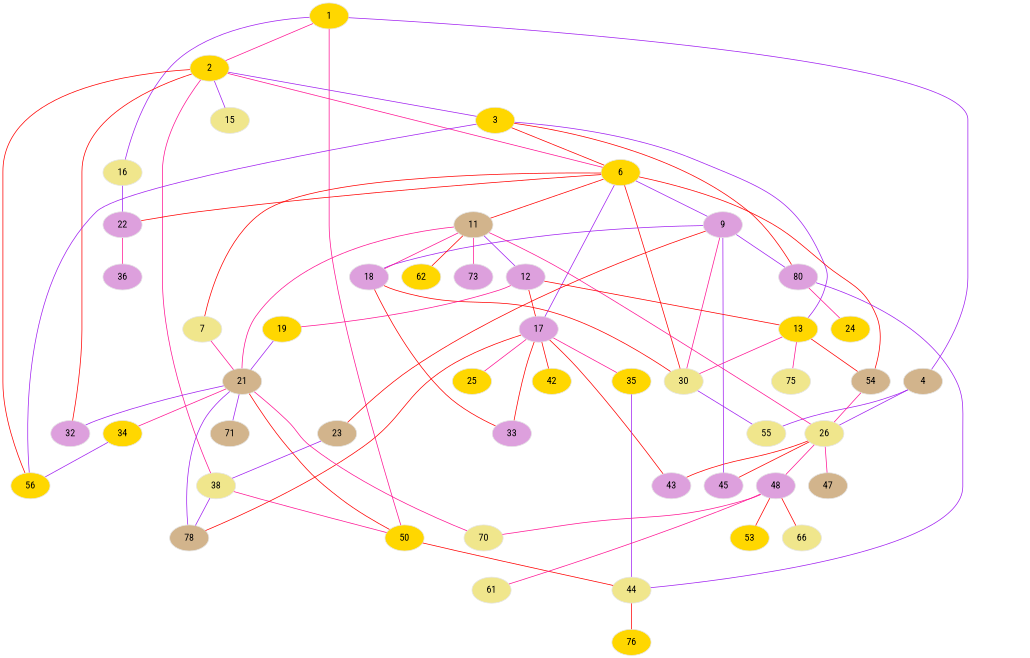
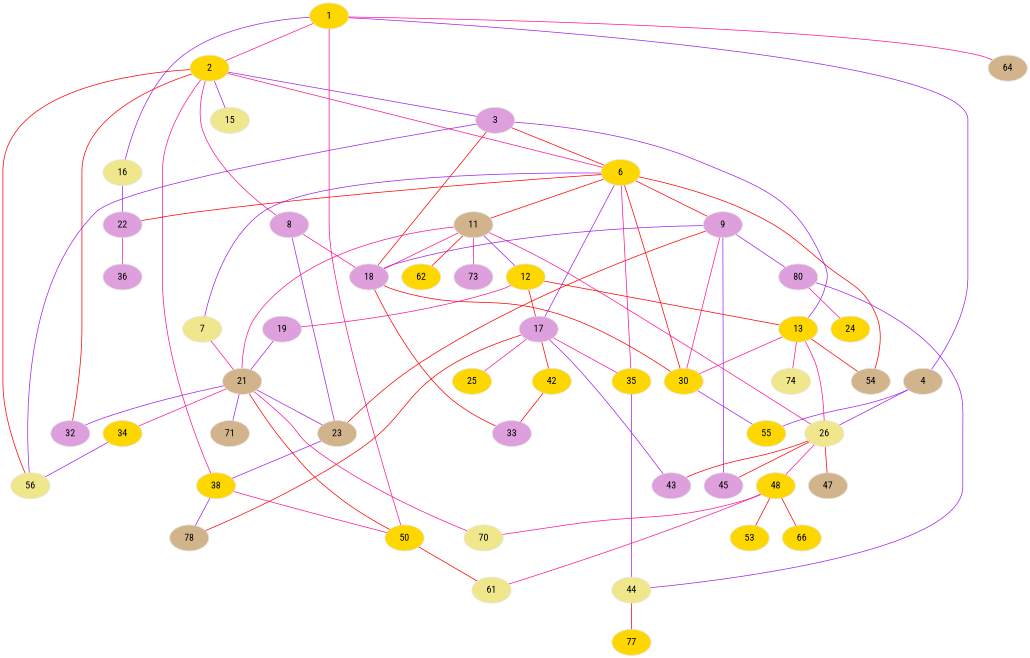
  graph {
    fontname="Roboto Condensed"
    node [color=gray90 fillcolor=plum fontname="Roboto Condensed" style=filled]
    edge [color=deeppink fontname="Roboto Condensed"]
    1 [fillcolor=gold super="+5"]
    2 [fillcolor=gold super="+14"]
    4 [fillcolor=tan super="+46"]
    16 [fillcolor=khaki]
    50 [fillcolor=gold super="+68"]
-   3 [fillcolor=gold super="+63"]
+   64 [fillcolor=tan]
+   3 [super="+63"]
    6 [fillcolor=gold super="+28"]
+   8
    15 [fillcolor=khaki super="+27"]
    32 [super="+39"]
-   38 [fillcolor=khaki super="+76"]
-   56 [fillcolor=gold]
+   38 [fillcolor=gold super="+76"]
+   56 [fillcolor=khaki]
    26 [fillcolor=khaki super="+31"]
-   55 [fillcolor=khaki super="+69"]
+   55 [fillcolor=gold super="+69"]
    22
    61 [fillcolor=khaki]
    n18 [label=80 super="+41"]
    13 [fillcolor=gold super="+72"]
    7 [fillcolor=khaki]
    9 [super="+65"]
    11 [fillcolor=tan super="+20"]
    17 [super="+29"]
-   30 [fillcolor=khaki]
+   30 [fillcolor=gold]
    35 [fillcolor=gold super="+52"]
    54 [fillcolor=tan super="+57"]
    18 [super="+60"]
    23 [fillcolor=tan super="+59"]
    33 [super="+67"]
    78 [fillcolor=tan]
    24 [fillcolor=gold]
    44 [fillcolor=khaki super="+74"]
-   75 [fillcolor=khaki]
+   75 [fillcolor=khaki label=74]
    45 [super="+51"]
    43 [super="+58"]
    47 [fillcolor=tan]
-   48 [super="+49"]
+   48 [fillcolor=gold super="+49"]
    21 [fillcolor=tan super="+37"]
-   12
+   12 [fillcolor=gold]
    62 [fillcolor=gold]
    73
    25 [fillcolor=gold]
    42 [fillcolor=gold]
    36
    34 [fillcolor=gold]
    70 [fillcolor=khaki]
    71 [fillcolor=tan]
-   77 [fillcolor=gold label=76]
-   19 [fillcolor=gold super="+40"]
+   77 [fillcolor=gold]
+   19 [super="+40"]
    53 [fillcolor=gold]
-   66 [fillcolor=khaki]
+   66 [fillcolor=gold]
    1 -- 2
    1 -- 4 [color=purple]
    1 -- 16 [color=purple]
    1 -- 50
+   1 -- 64
    2 -- 3 [color=purple]
    2 -- 6
+   2 -- 8
    2 -- 15 [color=purple]
    2 -- 32 [color=red]
    2 -- 38
    2 -- 56 [color=red]
    4 -- 26 [color=purple]
    4 -- 55 [color=purple]
    16 -- 22 [color=purple]
-   50 -- 44 [color=red]
+   50 -- 61 [color=red]
    3 -- 6 [color=red]
    3 -- 56 [color=purple]
-   3 -- n18 [color=red weight=3]
+   3 -- 18 [color=red weight=3]
    3 -- 13 [color=purple]
    6 -- 22 [color=red]
-   6 -- 7 [color=red]
-   6 -- 9 [color=purple]
+   6 -- 7 [color=purple]
+   6 -- 9 [color=red]
    6 -- 11 [color=red]
    6 -- 17 [color=purple]
    6 -- 30 [color=red weight=2]
+   6 -- 35
    6 -- 54 [color=red]
+   8 -- 18
+   8 -- 23 [color=purple]
    38 -- 50
    38 -- 78 [color=purple]
    26 -- 45 [color=red]
    26 -- 43 [color=red]
-   26 -- 47
+   26 -- 47 [color=red]
    26 -- 48
    22 -- 36
    n18 -- 24
    n18 -- 44 [color=purple]
-   54 -- 26
+   13 -- 26
    13 -- 30
    13 -- 54 [color=red]
    13 -- 75
    7 -- 21
    9 -- n18 [color=purple]
    9 -- 30
    9 -- 18 [color=purple]
    9 -- 23 [color=red]
    9 -- 45 [color=purple]
    11 -- 26
    11 -- 18
    11 -- 21
    11 -- 12 [color=purple]
    11 -- 62 [color=red]
    11 -- 73
    17 -- 35
-   17 -- 33 [color=red]
+   42 -- 33 [color=red]
    17 -- 78 [color=red]
-   17 -- 43 [color=red]
+   17 -- 43 [color=purple]
    17 -- 25
    17 -- 42 [color=red]
    30 -- 55 [color=purple]
    35 -- 44 [color=purple]
    18 -- 30 [color=red]
    18 -- 33 [color=red]
    23 -- 38 [color=purple]
    44 -- 77 [color=red]
    48 -- 61
    48 -- 70
    48 -- 53 [color=red]
    48 -- 66 [color=red]
    21 -- 50 [color=red]
    21 -- 32 [color=purple]
-   21 -- 78 [color=purple weight=2]
+   21 -- 23 [color=purple weight=2]
    21 -- 34
    21 -- 70
    21 -- 71 [color=purple]
    12 -- 13 [color=red]
    12 -- 17 [color=red]
    12 -- 19
    34 -- 56 [color=purple]
    19 -- 21 [color=purple weight=2]
  }
